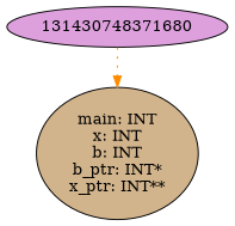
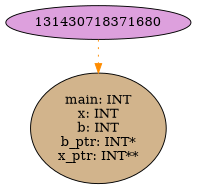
  digraph {
    node [style=filled]
    n1 [label="main: INT\nx: INT\nb: INT\nb_ptr: INT*\nx_ptr: INT**" fillcolor=tan]
-   131430718371680 [fillcolor=plum label=131430748371680]
+   131430718371680 [fillcolor=plum]
    131430718371680 -> n1 [color=darkorange style=dotted]
  }
